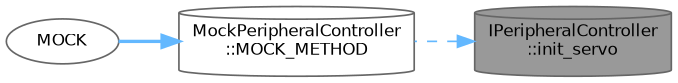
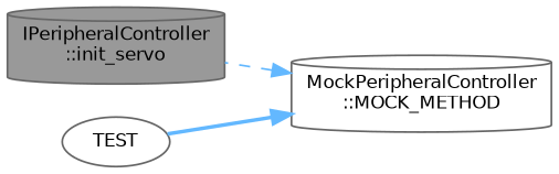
  digraph {
    rankdir=RL
    node [color=grey40 fillcolor=white fontname=Helvetica fontsize=10 shape=cylinder style=filled]
    edge [color=steelblue1 dir=back fontname=Helvetica fontsize=10 labelfontname=Helvetica labelfontsize=10]
    n1 [color=gray40 fillcolor=grey60 fontcolor=black height=0.2 label="IPeripheralController\l::init_servo" width=0.4]
    n2 [height=0.2 label="MockPeripheralController\l::MOCK_METHOD" width=0.4]
-   n3 [height=0.2 label=MOCK shape=ellipse width=0.4]
-   n1 -> n2 [style=dashed]
+   n3 [height=0.2 label=TEST shape=ellipse width=0.4]
+   n2 -> n1 [style=dashed]
    n2 -> n3 [style=bold]
  }
